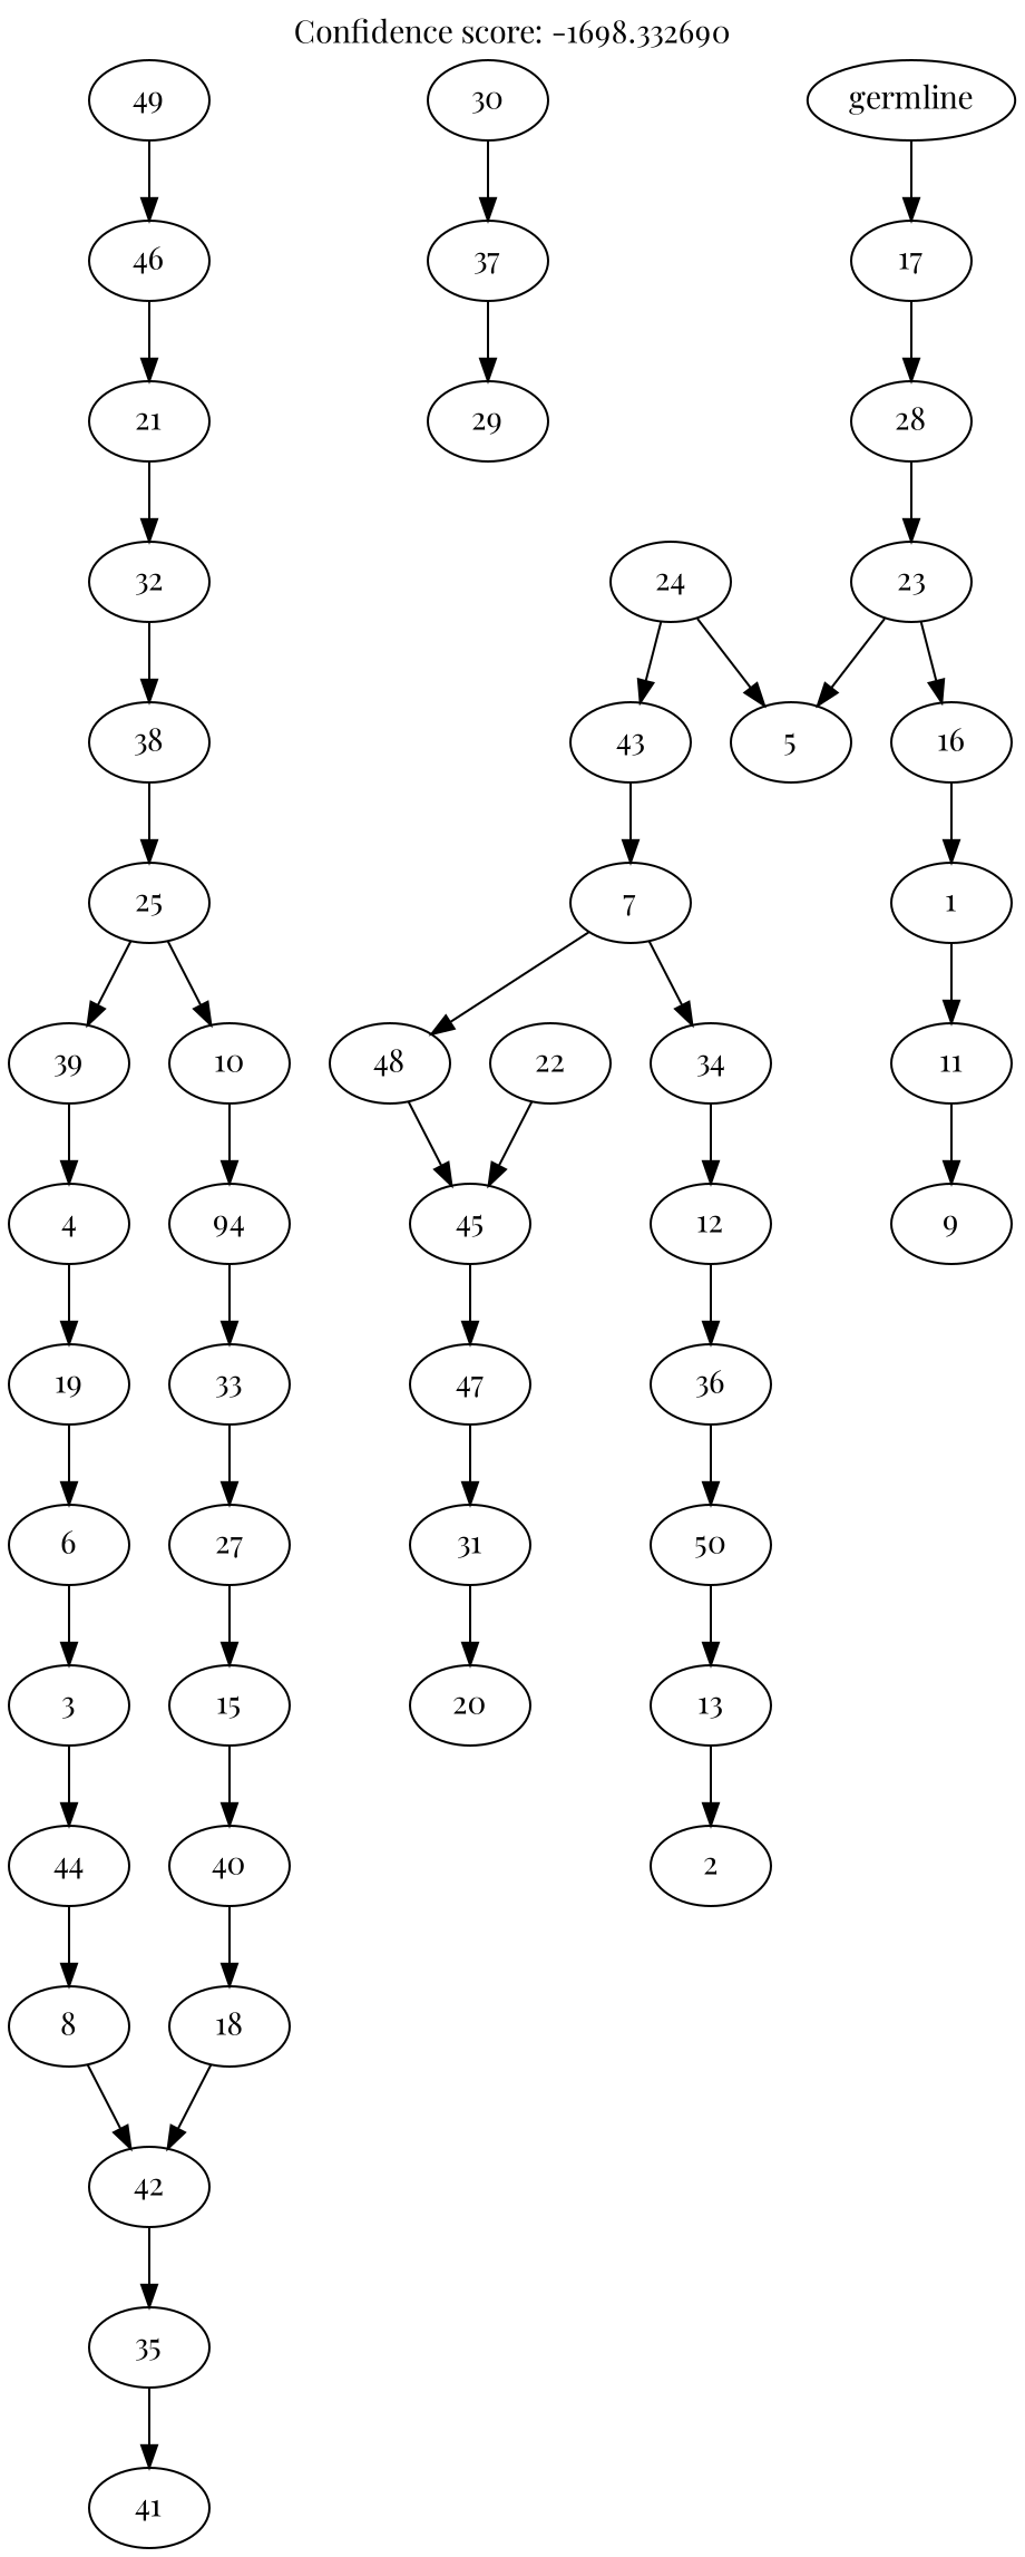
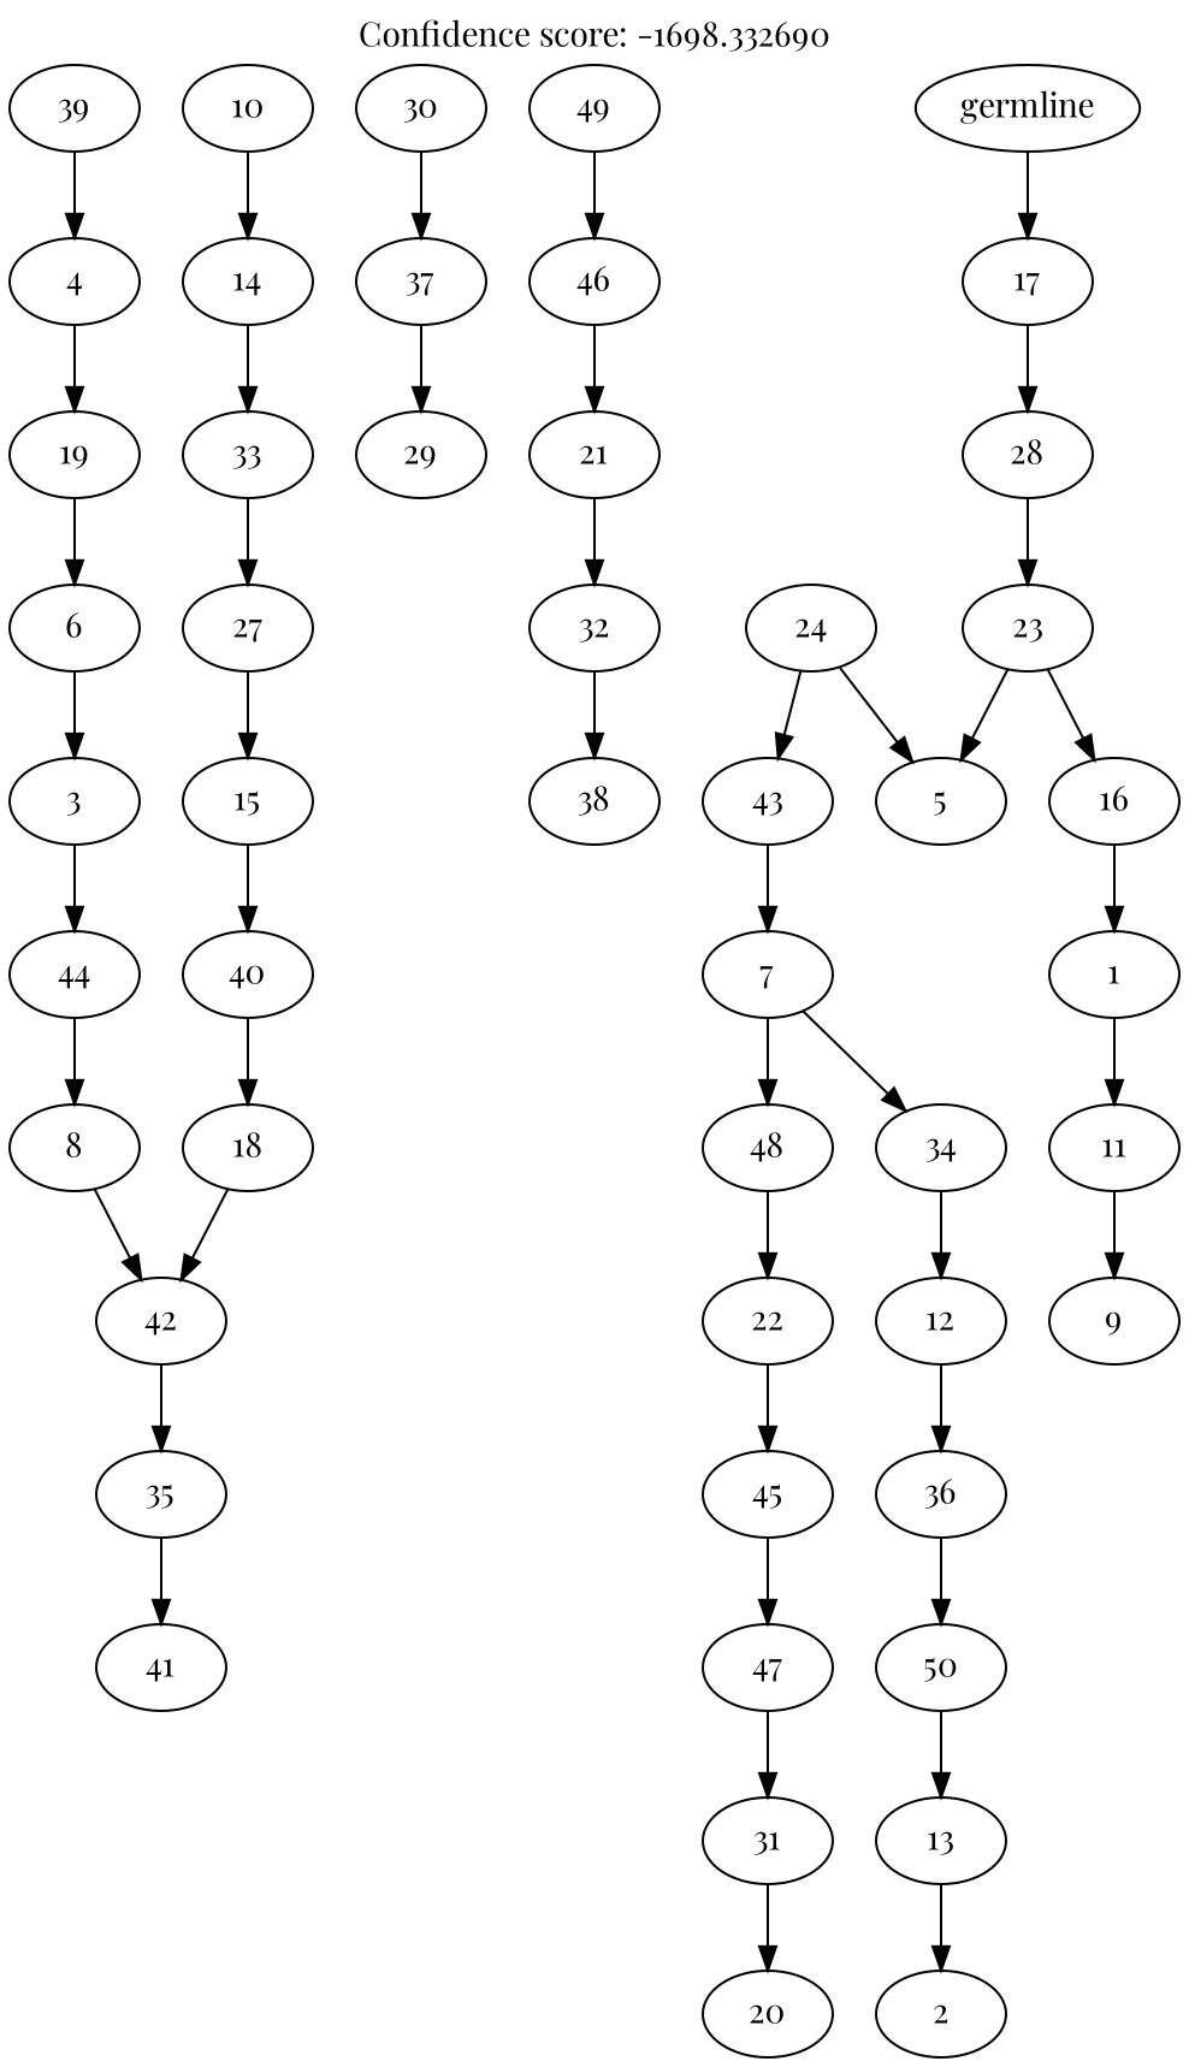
  digraph {
    fontname="Playfair Display"
    label="Confidence score: -1698.332690"
    labelloc=t
    node [fontname="Playfair Display"]
    edge [fontname="Playfair Display"]
    n1 [label=35]
    n2 [label=41]
    n3 [label=42]
    n4 [label=8]
    n5 [label=44]
    n6 [label=3]
    n7 [label=6]
    n8 [label=19]
    n9 [label=4]
    n10 [label=39]
    n11 [label=37]
    n12 [label=29]
    n13 [label=30]
    n14 [label=18]
    n15 [label=40]
    n16 [label=15]
    n17 [label=27]
    n18 [label=33]
-   n19 [label=94]
+   n19 [label=14]
    n20 [label=10]
-   n21 [label=25]
    n22 [label=38]
    n23 [label=32]
    n24 [label=21]
    n25 [label=46]
    n26 [label=49]
    n27 [label=9]
    n28 [label=11]
    n29 [label=1]
    n30 [label=16]
    n31 [label=31]
    n32 [label=20]
    n33 [label=47]
    n34 [label=45]
    n35 [label=22]
    n36 [label=48]
    n37 [label=13]
    n38 [label=2]
    n39 [label=50]
    n40 [label=36]
    n41 [label=12]
    n42 [label=34]
    n43 [label=7]
    n44 [label=43]
    n45 [label=24]
    n46 [label=5]
    n47 [label=23]
    n48 [label=28]
    n49 [label=17]
    n50 [label=germline]
    n1 -> n2
    n3 -> n1
    n4 -> n3
    n5 -> n4
    n6 -> n5
    n7 -> n6
    n8 -> n7
    n9 -> n8
    n10 -> n9
    n11 -> n12
    n13 -> n11
    n14 -> n3
    n15 -> n14
    n16 -> n15
    n17 -> n16
    n18 -> n17
    n19 -> n18
    n20 -> n19
-   n21 -> n10
-   n21 -> n20
-   n22 -> n21
    n23 -> n22
    n24 -> n23
    n25 -> n24
    n26 -> n25
    n28 -> n27
    n29 -> n28
    n30 -> n29
    n31 -> n32
    n33 -> n31
    n34 -> n33
    n35 -> n34
-   n36 -> n34
+   n36 -> n35
    n37 -> n38
    n39 -> n37
    n40 -> n39
    n41 -> n40
    n42 -> n41
    n43 -> n36
    n43 -> n42
    n44 -> n43
    n45 -> n44
    n45 -> n46
    n47 -> n30
    n47 -> n46
    n48 -> n47
    n49 -> n48
    n50 -> n49
  }
